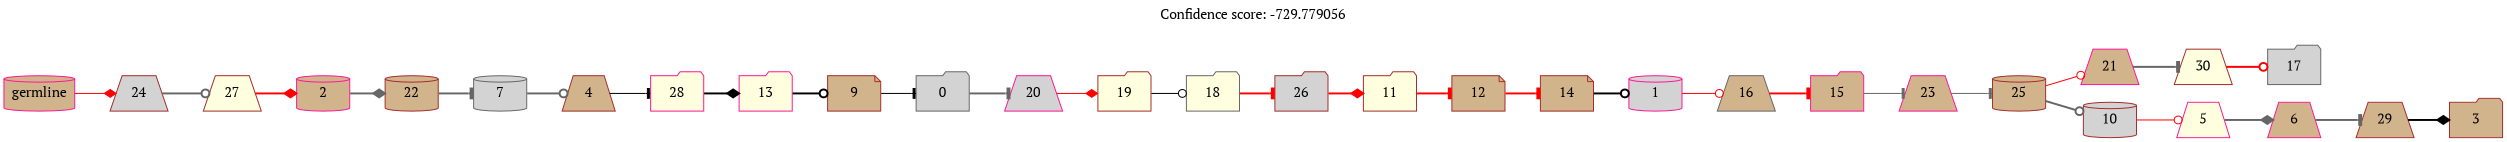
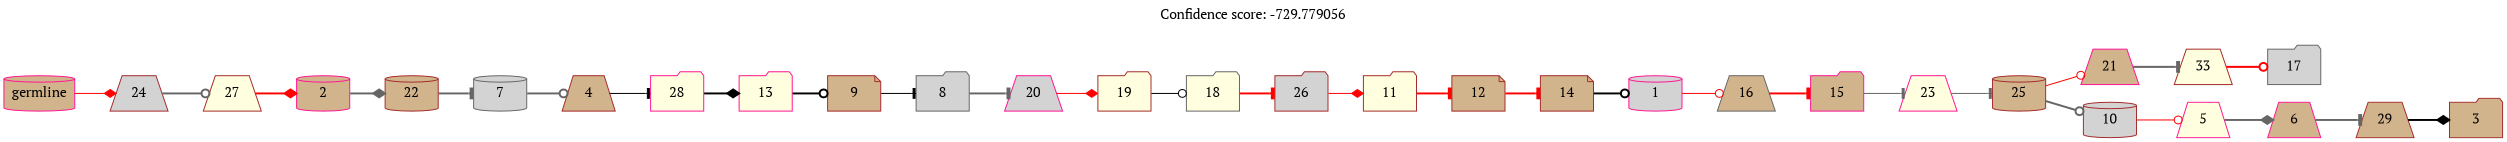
  digraph {
    fontname="PT Serif"
    label="Confidence score: -729.779056"
    labelloc=t
    rankdir=LR
    node [color=brown fillcolor=tan fontname="PT Serif" shape=trapezium style=filled]
    edge [arrowhead=tee color=red fontname="PT Serif" style=bold]
-   n1 [fillcolor=lightyellow label=30]
+   n1 [fillcolor=lightyellow label=33]
    n2 [color=gray40 fillcolor=lightgrey label=17 shape=folder]
    n3 [color=deeppink label=21]
    n4 [label=29]
    n5 [label=3 shape=folder]
    n6 [color=deeppink label=6]
    n7 [color=deeppink fillcolor=lightyellow label=5]
    n8 [fillcolor=lightgrey label=10 shape=cylinder]
    n9 [label=25 shape=cylinder]
-   n10 [color=deeppink label=23]
+   n10 [color=deeppink fillcolor=lightyellow label=23]
    n11 [color=deeppink label=15 shape=folder]
    n12 [color=gray40 label=16]
    n13 [color=deeppink fillcolor=lightgrey label=1 shape=cylinder]
    n14 [label=14 shape=note]
    n15 [label=12 shape=note]
    n16 [fillcolor=lightyellow label=11 shape=folder]
    n17 [fillcolor=lightgrey label=26 shape=folder]
    n18 [color=gray40 fillcolor=lightyellow label=18 shape=folder]
    n19 [fillcolor=lightyellow label=19 shape=folder]
    n20 [color=deeppink fillcolor=lightgrey label=20]
-   n21 [color=gray40 fillcolor=lightgrey label=0 shape=folder]
+   n21 [color=gray40 fillcolor=lightgrey label=8 shape=folder]
    n22 [label=9 shape=note]
    n23 [color=deeppink fillcolor=lightyellow label=13 shape=folder]
    n24 [color=deeppink fillcolor=lightyellow label=28 shape=folder]
    n25 [label=4]
    n26 [color=gray40 fillcolor=lightgrey label=7 shape=cylinder]
    n27 [label=22 shape=cylinder]
    n28 [color=deeppink label=2 shape=cylinder]
    n29 [fillcolor=lightyellow label=27]
    n30 [fillcolor=lightgrey label=24]
    n31 [color=deeppink label=germline shape=cylinder]
    n1 -> n2 [arrowhead=odot]
    n3 -> n1 [color=gray40]
    n4 -> n5 [arrowhead=diamond color=black]
    n6 -> n4 [color=gray40]
    n7 -> n6 [arrowhead=diamond color=gray40]
    n8 -> n7 [arrowhead=odot style=solid]
    n9 -> n3 [arrowhead=odot style=solid]
    n9 -> n8 [arrowhead=odot color=gray40]
    n10 -> n9 [color=gray40 style=solid]
    n11 -> n10 [color=gray40 style=solid]
    n12 -> n11
    n13 -> n12 [arrowhead=odot style=solid]
    n14 -> n13 [arrowhead=odot color=black]
    n15 -> n14
    n16 -> n15
-   n17 -> n16 [arrowhead=diamond]
+   n17 -> n16 [arrowhead=diamond style=solid]
    n18 -> n17
    n19 -> n18 [arrowhead=odot color=black style=solid]
    n20 -> n19 [arrowhead=diamond style=solid]
    n21 -> n20 [color=gray40]
    n22 -> n21 [color=black style=solid]
    n23 -> n22 [arrowhead=odot color=black]
    n24 -> n23 [arrowhead=diamond color=black]
    n25 -> n24 [color=black style=solid]
    n26 -> n25 [arrowhead=odot color=gray40]
    n27 -> n26 [color=gray40]
    n28 -> n27 [arrowhead=diamond color=gray40]
    n29 -> n28 [arrowhead=diamond]
    n30 -> n29 [arrowhead=odot color=gray40]
    n31 -> n30 [arrowhead=diamond style=solid]
  }
